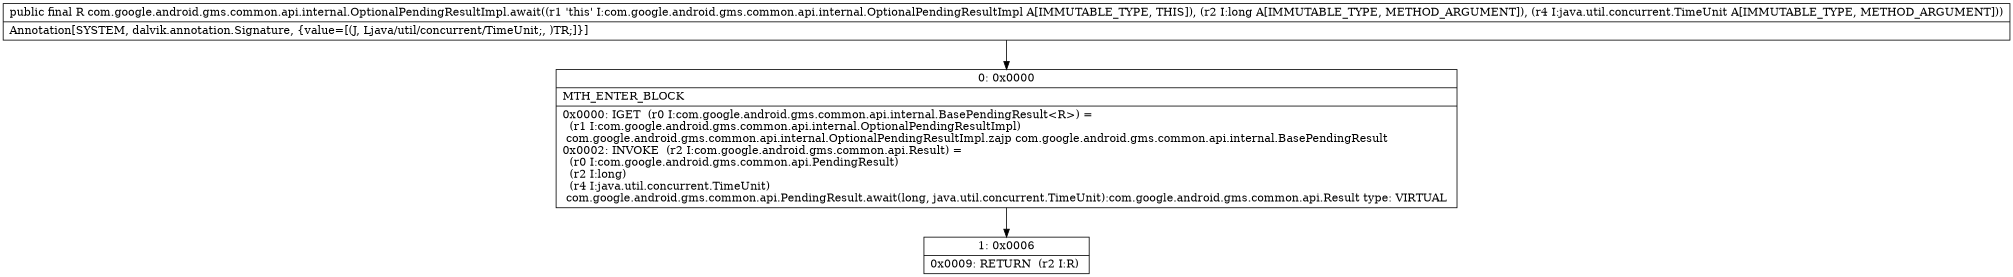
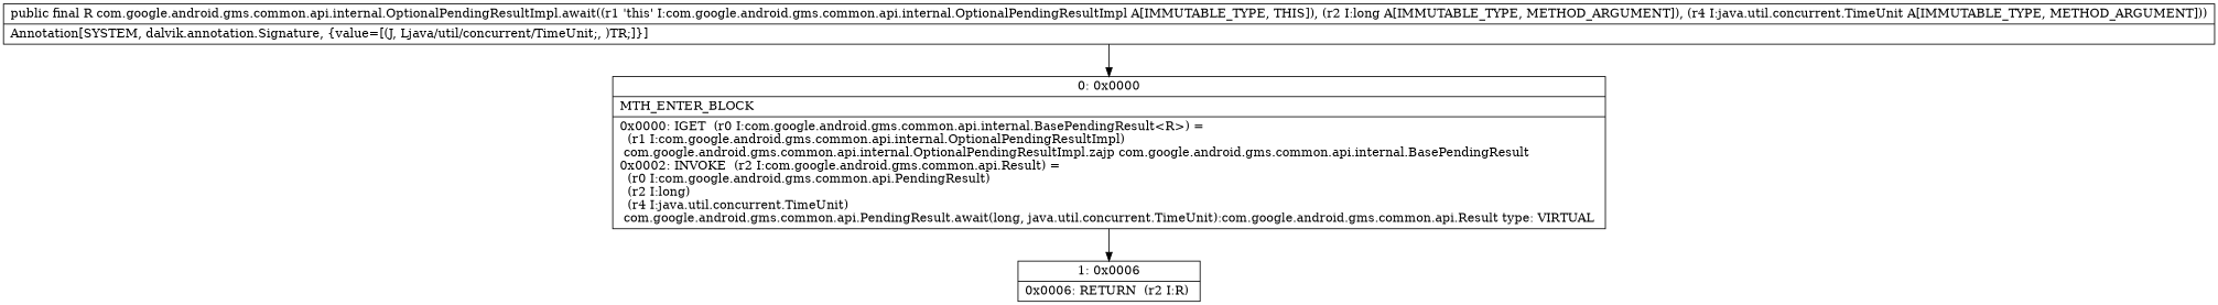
  digraph {
    node [shape=record]
    n1 [label="{0\:\ 0x0000|MTH_ENTER_BLOCK\l|0x0000: IGET  (r0 I:com.google.android.gms.common.api.internal.BasePendingResult\<R\>) = \l  (r1 I:com.google.android.gms.common.api.internal.OptionalPendingResultImpl)\l com.google.android.gms.common.api.internal.OptionalPendingResultImpl.zajp com.google.android.gms.common.api.internal.BasePendingResult \l0x0002: INVOKE  (r2 I:com.google.android.gms.common.api.Result) = \l  (r0 I:com.google.android.gms.common.api.PendingResult)\l  (r2 I:long)\l  (r4 I:java.util.concurrent.TimeUnit)\l com.google.android.gms.common.api.PendingResult.await(long, java.util.concurrent.TimeUnit):com.google.android.gms.common.api.Result type: VIRTUAL \l}"]
-   n2 [label="{1\:\ 0x0006|0x0009: RETURN  (r2 I:R) \l}"]
+   n2 [label="{1\:\ 0x0006|0x0006: RETURN  (r2 I:R) \l}"]
    n3 [label="{public final R com.google.android.gms.common.api.internal.OptionalPendingResultImpl.await((r1 'this' I:com.google.android.gms.common.api.internal.OptionalPendingResultImpl A[IMMUTABLE_TYPE, THIS]), (r2 I:long A[IMMUTABLE_TYPE, METHOD_ARGUMENT]), (r4 I:java.util.concurrent.TimeUnit A[IMMUTABLE_TYPE, METHOD_ARGUMENT]))  | Annotation[SYSTEM, dalvik.annotation.Signature, \{value=[(J, Ljava\/util\/concurrent\/TimeUnit;, )TR;]\}]\l}"]
    n1 -> n2
    n3 -> n1
  }
